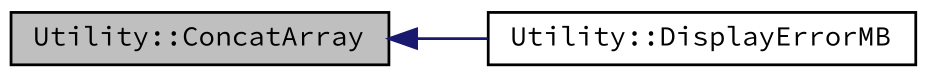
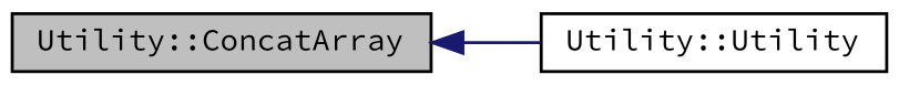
  digraph {
    rankdir=LR
    fontname="Source Code Pro"
    node [color=black fontname="Source Code Pro" fontsize=10 shape=record style=filled]
    n1 [fillcolor=grey75 fontcolor=black height=0.2 label="Utility::ConcatArray" width=0.4]
-   n2 [fillcolor=white height=0.2 label="Utility::DisplayErrorMB" width=0.4]
+   n2 [fillcolor=white height=0.2 label="Utility::Utility" width=0.4]
    n1 -> n2 [color=midnightblue dir=back fontname="Source Code Pro" fontsize=10 labelfontname=FreeSans labelfontsize=10 style=solid]
  }
